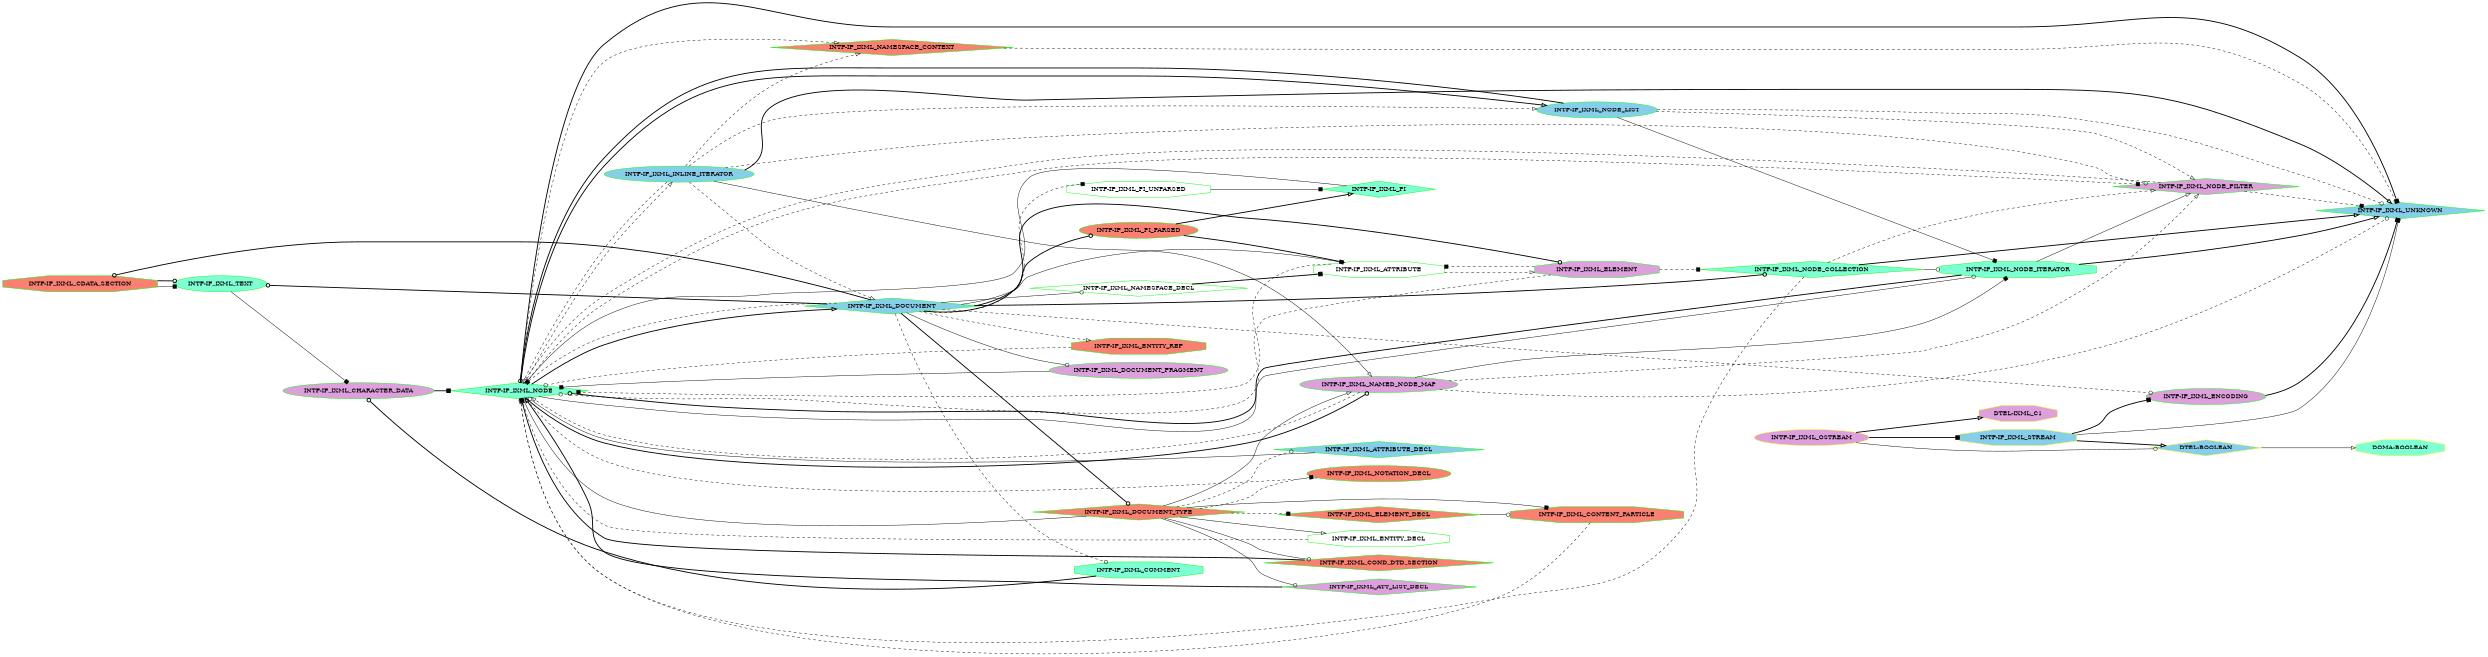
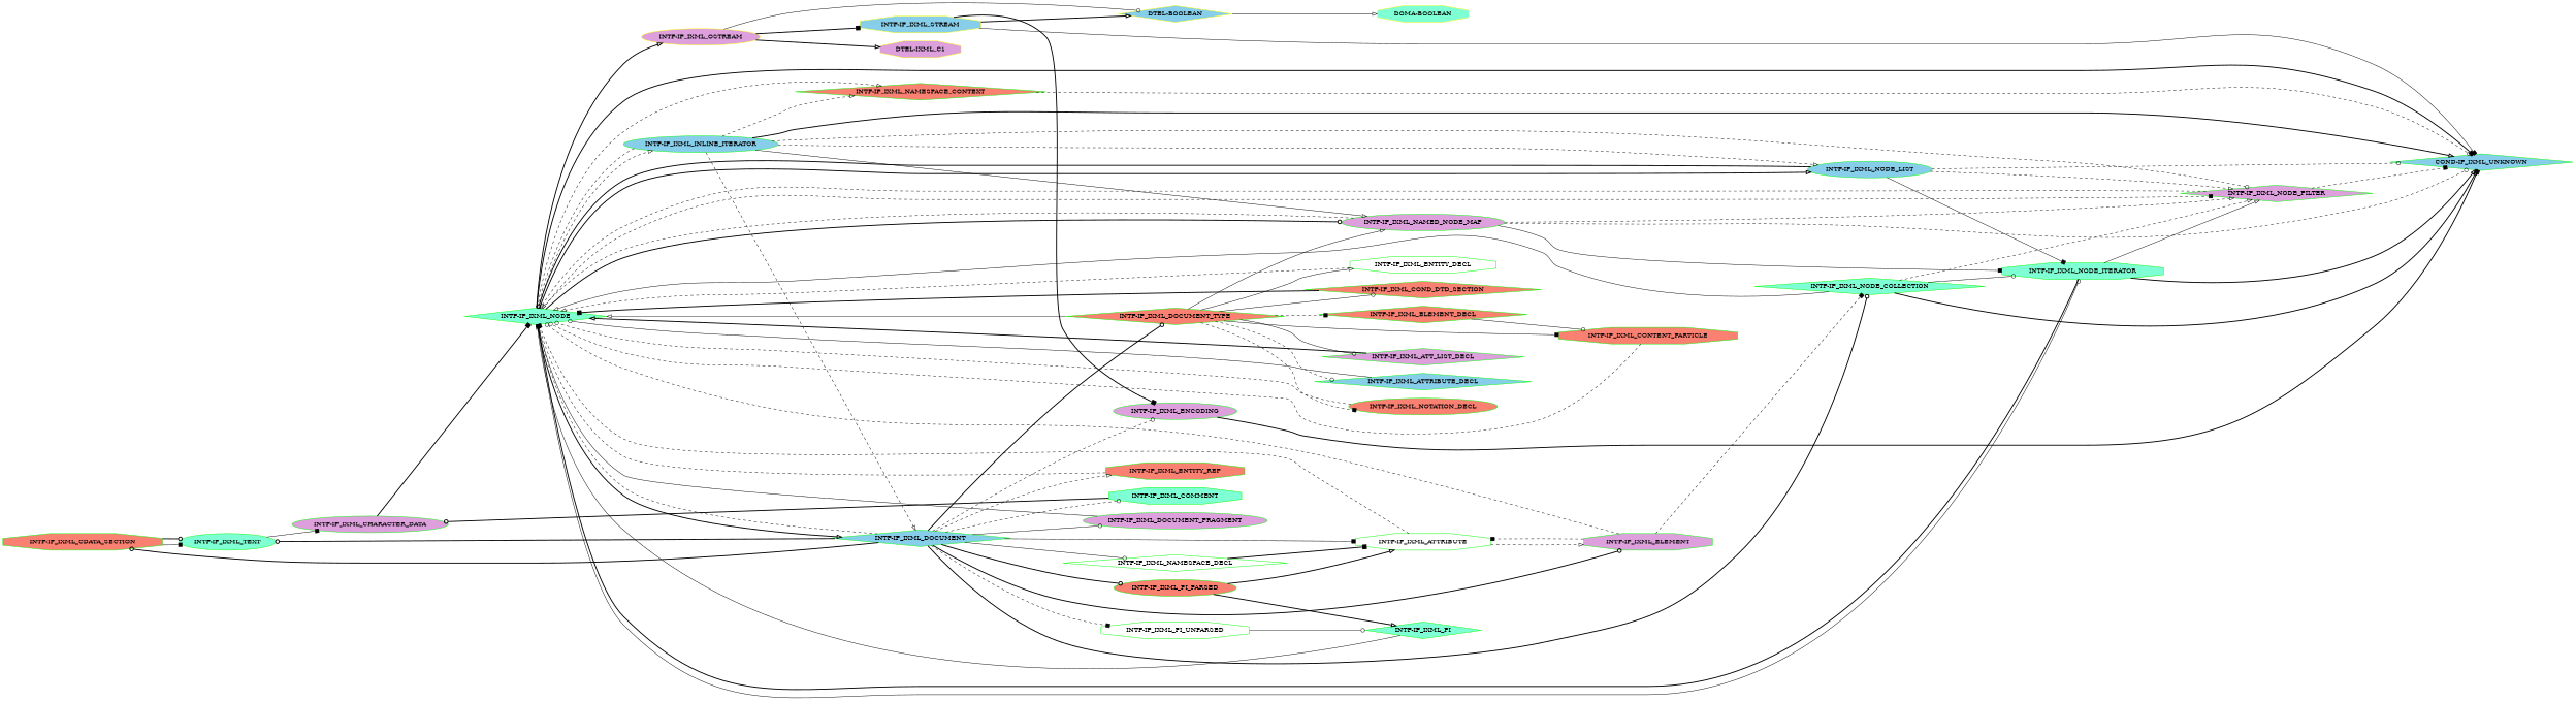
  digraph {
    rankdir=LR
    node [color=green fillcolor=salmon shape=diamond style=filled]
    edge [arrowhead=odot style=dashed]
    "INTF-IF_IXML_CDATA_SECTION" [shape=octagon]
    "INTF-IF_IXML_TEXT" [fillcolor=aquamarine shape=ellipse]
    "INTF-IF_IXML_CHARACTER_DATA" [fillcolor=plum shape=ellipse]
    "INTF-IF_IXML_NODE" [fillcolor=aquamarine]
    "INTF-IF_IXML_OSTREAM" [color=yellow fillcolor=plum shape=ellipse]
-   "INTF-IF_IXML_UNKNOWN" [fillcolor=skyblue]
+   "INTF-IF_IXML_UNKNOWN" [fillcolor=skyblue label="COND-IF_IXML_UNKNOWN"]
    "INTF-IF_IXML_DOCUMENT" [fillcolor=skyblue]
    "INTF-IF_IXML_NODE_FILTER" [fillcolor=plum]
    "INTF-IF_IXML_NODE_ITERATOR" [fillcolor=aquamarine shape=octagon]
    "INTF-IF_IXML_NAMED_NODE_MAP" [fillcolor=plum shape=ellipse]
    "INTF-IF_IXML_NAMESPACE_CONTEXT"
    "INTF-IF_IXML_NODE_LIST" [fillcolor=skyblue shape=ellipse]
    "INTF-IF_IXML_INLINE_ITERATOR" [fillcolor=skyblue shape=ellipse]
    "INTF-IF_IXML_STREAM" [color=yellow fillcolor=skyblue shape=octagon]
    "DTEL-BOOLEAN" [color=yellow fillcolor=skyblue]
    "DTEL-IXML_C1" [color=yellow fillcolor=plum shape=octagon]
    "INTF-IF_IXML_ENCODING" [fillcolor=plum shape=ellipse]
    "INTF-IF_IXML_NODE_COLLECTION" [fillcolor=aquamarine]
    "INTF-IF_IXML_PI_UNPARSED" [fillcolor=white shape=octagon]
    "INTF-IF_IXML_PI_PARSED" [shape=ellipse]
    "INTF-IF_IXML_ATTRIBUTE" [fillcolor=white shape=octagon]
    "INTF-IF_IXML_ELEMENT" [fillcolor=plum shape=octagon]
    "INTF-IF_IXML_NAMESPACE_DECL" [fillcolor=white]
    "INTF-IF_IXML_ENTITY_REF" [shape=octagon]
    "INTF-IF_IXML_DOCUMENT_TYPE"
    "INTF-IF_IXML_DOCUMENT_FRAGMENT" [fillcolor=plum shape=ellipse]
    "INTF-IF_IXML_COMMENT" [fillcolor=aquamarine shape=octagon]
    "DOMA-BOOLEAN" [color=yellow fillcolor=aquamarine shape=octagon]
    "INTF-IF_IXML_PI" [fillcolor=aquamarine]
    "INTF-IF_IXML_NOTATION_DECL" [shape=ellipse]
    "INTF-IF_IXML_ENTITY_DECL" [fillcolor=white shape=octagon]
    "INTF-IF_IXML_ELEMENT_DECL"
    "INTF-IF_IXML_CONTENT_PARTICLE" [shape=octagon]
    "INTF-IF_IXML_COND_DTD_SECTION"
    "INTF-IF_IXML_ATT_LIST_DECL" [fillcolor=plum]
    "INTF-IF_IXML_ATTRIBUTE_DECL" [fillcolor=skyblue]
    "INTF-IF_IXML_CDATA_SECTION" -> "INTF-IF_IXML_TEXT" [arrowhead=box style=solid]
    "INTF-IF_IXML_CDATA_SECTION" -> "INTF-IF_IXML_TEXT" [style=bold]
    "INTF-IF_IXML_TEXT" -> "INTF-IF_IXML_CHARACTER_DATA" [arrowhead=box style=solid]
    "INTF-IF_IXML_CHARACTER_DATA" -> "INTF-IF_IXML_NODE" [arrowhead=box style=bold]
+   "INTF-IF_IXML_NODE" -> "INTF-IF_IXML_OSTREAM" [arrowhead=onormal style=bold]
    "INTF-IF_IXML_NODE" -> "INTF-IF_IXML_UNKNOWN" [arrowhead=box style=bold]
    "INTF-IF_IXML_NODE" -> "INTF-IF_IXML_DOCUMENT" [arrowhead=onormal style=bold]
    "INTF-IF_IXML_NODE" -> "INTF-IF_IXML_NODE_FILTER" [arrowhead=box]
    "INTF-IF_IXML_NODE" -> "INTF-IF_IXML_NODE_ITERATOR" [style=solid]
    "INTF-IF_IXML_NODE" -> "INTF-IF_IXML_NAMED_NODE_MAP" [style=bold]
    "INTF-IF_IXML_NODE" -> "INTF-IF_IXML_NAMESPACE_CONTEXT" [arrowhead=onormal]
    "INTF-IF_IXML_NODE" -> "INTF-IF_IXML_NODE_LIST" [arrowhead=onormal style=bold]
    "INTF-IF_IXML_NODE" -> "INTF-IF_IXML_INLINE_ITERATOR" [arrowhead=onormal]
    "INTF-IF_IXML_OSTREAM" -> "INTF-IF_IXML_STREAM" [arrowhead=box style=bold]
    "INTF-IF_IXML_OSTREAM" -> "DTEL-BOOLEAN" [style=solid]
    "INTF-IF_IXML_OSTREAM" -> "DTEL-IXML_C1" [arrowhead=onormal style=bold]
    "INTF-IF_IXML_DOCUMENT" -> "INTF-IF_IXML_CDATA_SECTION" [style=bold]
    "INTF-IF_IXML_DOCUMENT" -> "INTF-IF_IXML_TEXT" [style=bold]
    "INTF-IF_IXML_DOCUMENT" -> "INTF-IF_IXML_NODE" [arrowhead=box]
    "INTF-IF_IXML_DOCUMENT" -> "INTF-IF_IXML_ENCODING"
    "INTF-IF_IXML_DOCUMENT" -> "INTF-IF_IXML_NODE_COLLECTION" [style=bold]
    "INTF-IF_IXML_DOCUMENT" -> "INTF-IF_IXML_PI_UNPARSED" [arrowhead=box]
    "INTF-IF_IXML_DOCUMENT" -> "INTF-IF_IXML_PI_PARSED" [style=bold]
    "INTF-IF_IXML_DOCUMENT" -> "INTF-IF_IXML_ATTRIBUTE" [arrowhead=box style=solid]
    "INTF-IF_IXML_DOCUMENT" -> "INTF-IF_IXML_ELEMENT" [style=bold]
    "INTF-IF_IXML_DOCUMENT" -> "INTF-IF_IXML_NAMESPACE_DECL" [style=solid]
    "INTF-IF_IXML_DOCUMENT" -> "INTF-IF_IXML_ENTITY_REF" [arrowhead=onormal]
    "INTF-IF_IXML_DOCUMENT" -> "INTF-IF_IXML_DOCUMENT_TYPE" [style=bold]
    "INTF-IF_IXML_DOCUMENT" -> "INTF-IF_IXML_DOCUMENT_FRAGMENT" [style=solid]
    "INTF-IF_IXML_DOCUMENT" -> "INTF-IF_IXML_COMMENT"
    "INTF-IF_IXML_NODE_FILTER" -> "INTF-IF_IXML_NODE" [arrowhead=onormal]
    "INTF-IF_IXML_NODE_FILTER" -> "INTF-IF_IXML_UNKNOWN" [arrowhead=box]
    "INTF-IF_IXML_NODE_ITERATOR" -> "INTF-IF_IXML_NODE" [style=bold]
    "INTF-IF_IXML_NODE_ITERATOR" -> "INTF-IF_IXML_UNKNOWN" [arrowhead=onormal style=bold]
    "INTF-IF_IXML_NODE_ITERATOR" -> "INTF-IF_IXML_NODE_FILTER" [arrowhead=onormal style=solid]
    "INTF-IF_IXML_NAMED_NODE_MAP" -> "INTF-IF_IXML_NODE" [arrowhead=onormal]
    "INTF-IF_IXML_NAMED_NODE_MAP" -> "INTF-IF_IXML_UNKNOWN"
    "INTF-IF_IXML_NAMED_NODE_MAP" -> "INTF-IF_IXML_NODE_FILTER" [arrowhead=onormal]
    "INTF-IF_IXML_NAMED_NODE_MAP" -> "INTF-IF_IXML_NODE_ITERATOR" [arrowhead=box style=solid]
    "INTF-IF_IXML_NAMESPACE_CONTEXT" -> "INTF-IF_IXML_UNKNOWN"
    "INTF-IF_IXML_NODE_LIST" -> "INTF-IF_IXML_NODE" [style=bold]
    "INTF-IF_IXML_NODE_LIST" -> "INTF-IF_IXML_UNKNOWN"
    "INTF-IF_IXML_NODE_LIST" -> "INTF-IF_IXML_NODE_FILTER" [arrowhead=onormal]
    "INTF-IF_IXML_NODE_LIST" -> "INTF-IF_IXML_NODE_ITERATOR" [arrowhead=box style=solid]
    "INTF-IF_IXML_INLINE_ITERATOR" -> "INTF-IF_IXML_NODE"
    "INTF-IF_IXML_INLINE_ITERATOR" -> "INTF-IF_IXML_UNKNOWN" [arrowhead=onormal style=bold]
    "INTF-IF_IXML_INLINE_ITERATOR" -> "INTF-IF_IXML_DOCUMENT" [arrowhead=onormal]
    "INTF-IF_IXML_INLINE_ITERATOR" -> "INTF-IF_IXML_NODE_FILTER"
    "INTF-IF_IXML_INLINE_ITERATOR" -> "INTF-IF_IXML_NAMED_NODE_MAP" [arrowhead=onormal style=solid]
    "INTF-IF_IXML_INLINE_ITERATOR" -> "INTF-IF_IXML_NAMESPACE_CONTEXT" [arrowhead=onormal]
    "INTF-IF_IXML_INLINE_ITERATOR" -> "INTF-IF_IXML_NODE_LIST" [arrowhead=onormal]
    "INTF-IF_IXML_STREAM" -> "INTF-IF_IXML_UNKNOWN" [arrowhead=box style=solid]
    "INTF-IF_IXML_STREAM" -> "DTEL-BOOLEAN" [arrowhead=onormal style=bold]
    "INTF-IF_IXML_STREAM" -> "INTF-IF_IXML_ENCODING" [arrowhead=box style=bold]
    "DTEL-BOOLEAN" -> "DOMA-BOOLEAN" [arrowhead=onormal style=solid]
    "INTF-IF_IXML_ENCODING" -> "INTF-IF_IXML_UNKNOWN" [arrowhead=box style=bold]
-   "INTF-IF_IXML_NODE_COLLECTION" -> "INTF-IF_IXML_NODE" [arrowhead=onormal]
+   "INTF-IF_IXML_NODE_COLLECTION" -> "INTF-IF_IXML_NODE" [arrowhead=onormal style=solid]
    "INTF-IF_IXML_NODE_COLLECTION" -> "INTF-IF_IXML_UNKNOWN" [arrowhead=onormal style=bold]
    "INTF-IF_IXML_NODE_COLLECTION" -> "INTF-IF_IXML_NODE_FILTER" [arrowhead=onormal]
    "INTF-IF_IXML_NODE_COLLECTION" -> "INTF-IF_IXML_NODE_ITERATOR" [style=solid]
-   "INTF-IF_IXML_PI_UNPARSED" -> "INTF-IF_IXML_PI" [arrowhead=box style=solid]
+   "INTF-IF_IXML_PI_UNPARSED" -> "INTF-IF_IXML_PI" [style=solid]
    "INTF-IF_IXML_PI_PARSED" -> "INTF-IF_IXML_ATTRIBUTE" [arrowhead=onormal style=bold]
    "INTF-IF_IXML_PI_PARSED" -> "INTF-IF_IXML_PI" [arrowhead=onormal style=bold]
    "INTF-IF_IXML_ATTRIBUTE" -> "INTF-IF_IXML_NODE" [arrowhead=box]
    "INTF-IF_IXML_ATTRIBUTE" -> "INTF-IF_IXML_ELEMENT" [arrowhead=onormal]
    "INTF-IF_IXML_ELEMENT" -> "INTF-IF_IXML_NODE"
    "INTF-IF_IXML_ELEMENT" -> "INTF-IF_IXML_NODE_COLLECTION" [arrowhead=box]
    "INTF-IF_IXML_ELEMENT" -> "INTF-IF_IXML_ATTRIBUTE" [arrowhead=box]
    "INTF-IF_IXML_NAMESPACE_DECL" -> "INTF-IF_IXML_ATTRIBUTE" [arrowhead=box style=bold]
    "INTF-IF_IXML_ENTITY_REF" -> "INTF-IF_IXML_NODE"
    "INTF-IF_IXML_DOCUMENT_TYPE" -> "INTF-IF_IXML_NODE" [arrowhead=onormal style=solid]
    "INTF-IF_IXML_DOCUMENT_TYPE" -> "INTF-IF_IXML_NAMED_NODE_MAP" [arrowhead=onormal style=solid]
    "INTF-IF_IXML_DOCUMENT_TYPE" -> "INTF-IF_IXML_NOTATION_DECL" [arrowhead=box]
    "INTF-IF_IXML_DOCUMENT_TYPE" -> "INTF-IF_IXML_ENTITY_DECL" [arrowhead=onormal style=solid]
    "INTF-IF_IXML_DOCUMENT_TYPE" -> "INTF-IF_IXML_ELEMENT_DECL" [arrowhead=box]
    "INTF-IF_IXML_DOCUMENT_TYPE" -> "INTF-IF_IXML_CONTENT_PARTICLE" [arrowhead=box style=solid]
    "INTF-IF_IXML_DOCUMENT_TYPE" -> "INTF-IF_IXML_COND_DTD_SECTION" [style=solid]
    "INTF-IF_IXML_DOCUMENT_TYPE" -> "INTF-IF_IXML_ATT_LIST_DECL" [style=solid]
    "INTF-IF_IXML_DOCUMENT_TYPE" -> "INTF-IF_IXML_ATTRIBUTE_DECL"
    "INTF-IF_IXML_DOCUMENT_FRAGMENT" -> "INTF-IF_IXML_NODE" [arrowhead=box style=solid]
    "INTF-IF_IXML_COMMENT" -> "INTF-IF_IXML_CHARACTER_DATA" [style=bold]
    "INTF-IF_IXML_PI" -> "INTF-IF_IXML_NODE" [arrowhead=onormal style=solid]
    "INTF-IF_IXML_NOTATION_DECL" -> "INTF-IF_IXML_NODE"
    "INTF-IF_IXML_ENTITY_DECL" -> "INTF-IF_IXML_NODE" [arrowhead=onormal]
    "INTF-IF_IXML_ELEMENT_DECL" -> "INTF-IF_IXML_CONTENT_PARTICLE" [style=solid]
    "INTF-IF_IXML_CONTENT_PARTICLE" -> "INTF-IF_IXML_NODE"
    "INTF-IF_IXML_COND_DTD_SECTION" -> "INTF-IF_IXML_NODE" [arrowhead=box style=bold]
    "INTF-IF_IXML_ATT_LIST_DECL" -> "INTF-IF_IXML_NODE" [arrowhead=onormal style=bold]
    "INTF-IF_IXML_ATTRIBUTE_DECL" -> "INTF-IF_IXML_NODE" [style=solid]
  }
